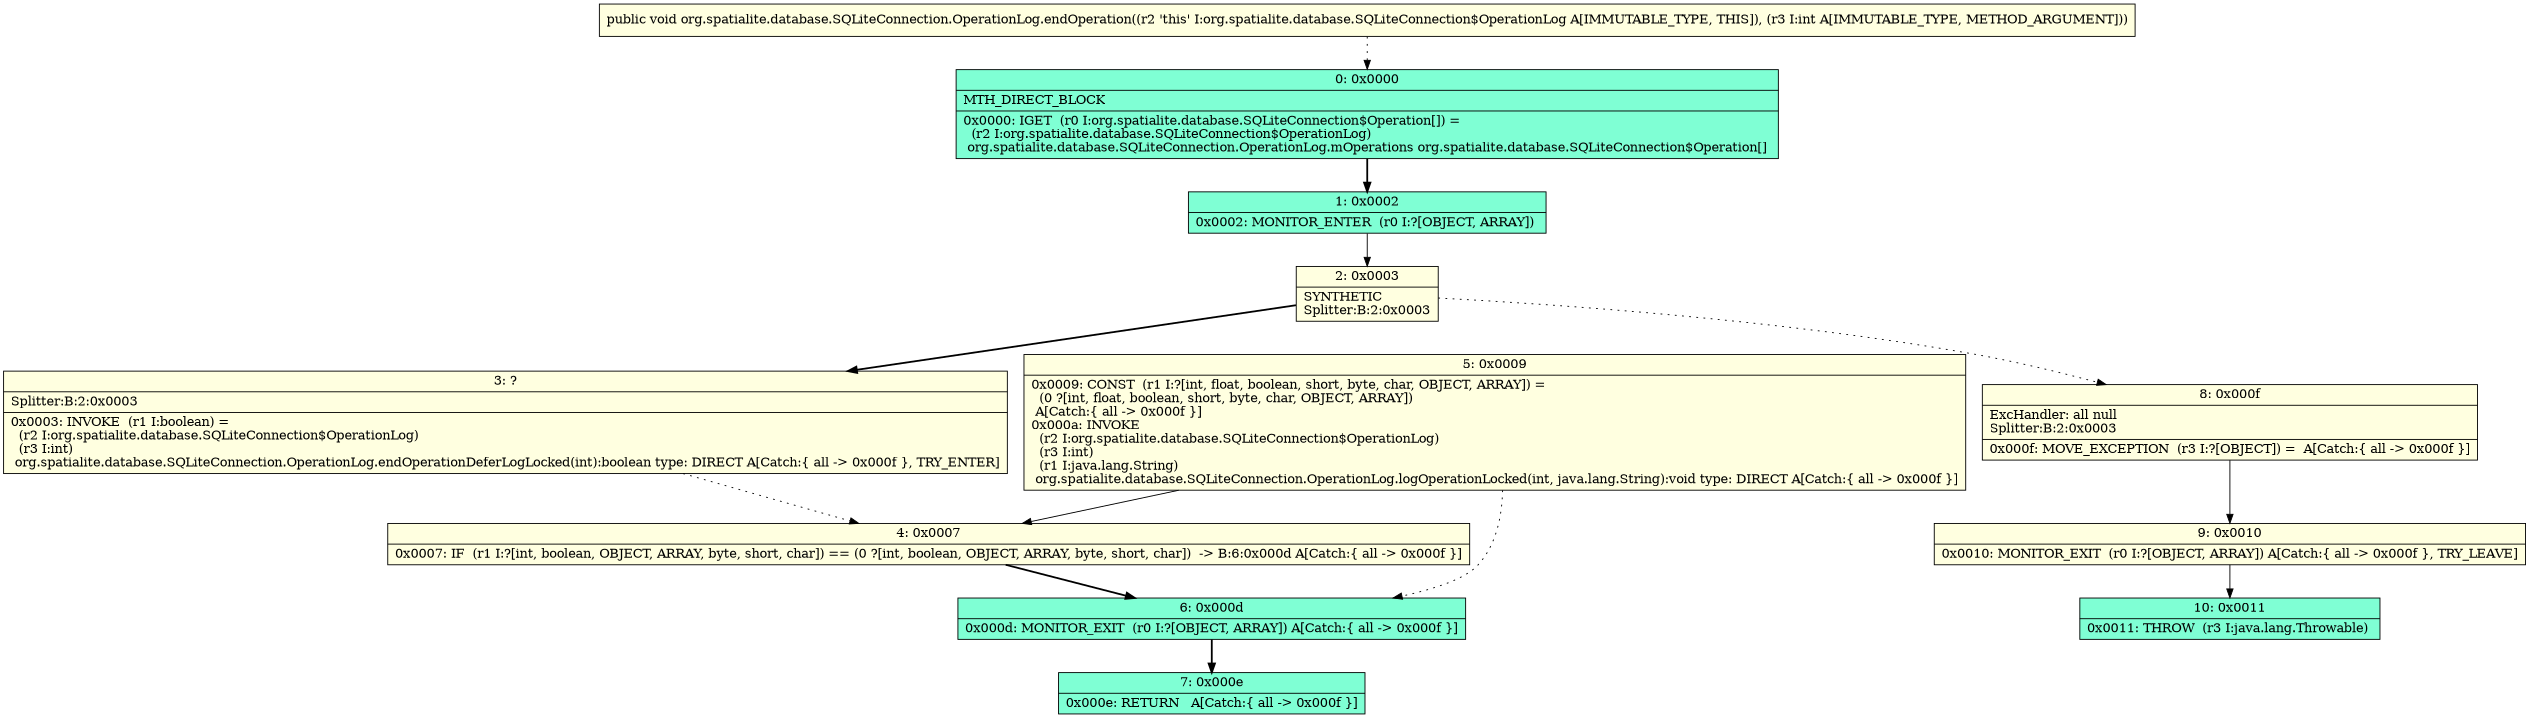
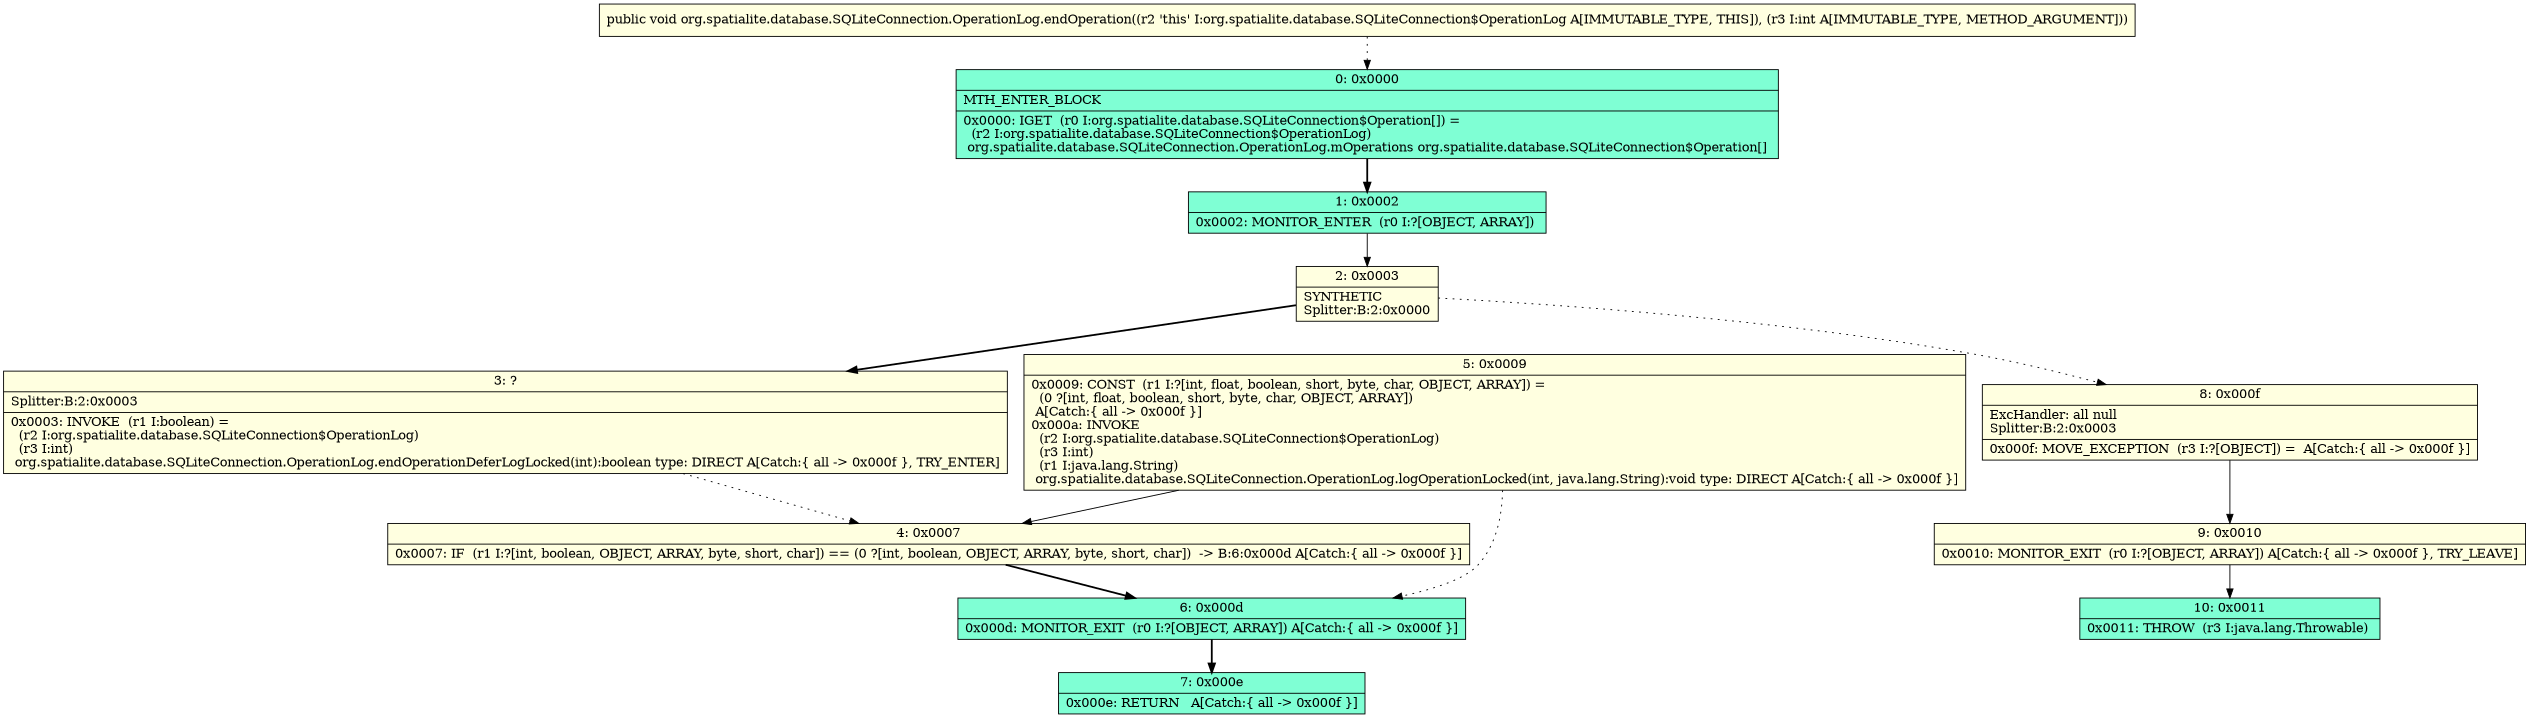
  digraph {
    fontname="DejaVu Serif"
    node [fillcolor=lightyellow fontname="DejaVu Serif" shape=record style=filled]
    edge [fontname="DejaVu Serif" style=bold]
-   n1 [fillcolor=aquamarine label="{0\:\ 0x0000|MTH_DIRECT_BLOCK\l|0x0000: IGET  (r0 I:org.spatialite.database.SQLiteConnection$Operation[]) = \l  (r2 I:org.spatialite.database.SQLiteConnection$OperationLog)\l org.spatialite.database.SQLiteConnection.OperationLog.mOperations org.spatialite.database.SQLiteConnection$Operation[] \l}"]
+   n1 [fillcolor=aquamarine label="{0\:\ 0x0000|MTH_ENTER_BLOCK\l|0x0000: IGET  (r0 I:org.spatialite.database.SQLiteConnection$Operation[]) = \l  (r2 I:org.spatialite.database.SQLiteConnection$OperationLog)\l org.spatialite.database.SQLiteConnection.OperationLog.mOperations org.spatialite.database.SQLiteConnection$Operation[] \l}"]
    n2 [fillcolor=aquamarine label="{1\:\ 0x0002|0x0002: MONITOR_ENTER  (r0 I:?[OBJECT, ARRAY]) \l}"]
-   n3 [label="{2\:\ 0x0003|SYNTHETIC\lSplitter:B:2:0x0003\l}"]
+   n3 [label="{2\:\ 0x0003|SYNTHETIC\lSplitter:B:2:0x0000\l}"]
    n4 [label="{3\:\ ?|Splitter:B:2:0x0003\l|0x0003: INVOKE  (r1 I:boolean) = \l  (r2 I:org.spatialite.database.SQLiteConnection$OperationLog)\l  (r3 I:int)\l org.spatialite.database.SQLiteConnection.OperationLog.endOperationDeferLogLocked(int):boolean type: DIRECT A[Catch:\{ all \-\> 0x000f \}, TRY_ENTER]\l}"]
    n5 [label="{8\:\ 0x000f|ExcHandler: all null\lSplitter:B:2:0x0003\l|0x000f: MOVE_EXCEPTION  (r3 I:?[OBJECT]) =  A[Catch:\{ all \-\> 0x000f \}]\l}"]
    n6 [label="{4\:\ 0x0007|0x0007: IF  (r1 I:?[int, boolean, OBJECT, ARRAY, byte, short, char]) == (0 ?[int, boolean, OBJECT, ARRAY, byte, short, char])  \-\> B:6:0x000d A[Catch:\{ all \-\> 0x000f \}]\l}"]
    n7 [label="{9\:\ 0x0010|0x0010: MONITOR_EXIT  (r0 I:?[OBJECT, ARRAY]) A[Catch:\{ all \-\> 0x000f \}, TRY_LEAVE]\l}"]
    n8 [fillcolor=aquamarine label="{6\:\ 0x000d|0x000d: MONITOR_EXIT  (r0 I:?[OBJECT, ARRAY]) A[Catch:\{ all \-\> 0x000f \}]\l}"]
    n9 [label="{5\:\ 0x0009|0x0009: CONST  (r1 I:?[int, float, boolean, short, byte, char, OBJECT, ARRAY]) = \l  (0 ?[int, float, boolean, short, byte, char, OBJECT, ARRAY])\l A[Catch:\{ all \-\> 0x000f \}]\l0x000a: INVOKE  \l  (r2 I:org.spatialite.database.SQLiteConnection$OperationLog)\l  (r3 I:int)\l  (r1 I:java.lang.String)\l org.spatialite.database.SQLiteConnection.OperationLog.logOperationLocked(int, java.lang.String):void type: DIRECT A[Catch:\{ all \-\> 0x000f \}]\l}"]
    n10 [fillcolor=aquamarine label="{7\:\ 0x000e|0x000e: RETURN   A[Catch:\{ all \-\> 0x000f \}]\l}"]
    n11 [fillcolor=aquamarine label="{10\:\ 0x0011|0x0011: THROW  (r3 I:java.lang.Throwable) \l}"]
    n12 [label="{public void org.spatialite.database.SQLiteConnection.OperationLog.endOperation((r2 'this' I:org.spatialite.database.SQLiteConnection$OperationLog A[IMMUTABLE_TYPE, THIS]), (r3 I:int A[IMMUTABLE_TYPE, METHOD_ARGUMENT])) }"]
    n1 -> n2
    n2 -> n3 [style=solid]
    n3 -> n4
    n3 -> n5 [style=dotted]
    n4 -> n6 [style=dotted]
    n5 -> n7 [style=solid]
    n6 -> n8
    n7 -> n11 [style=solid]
    n8 -> n10
    n9 -> n6 [style=solid]
    n9 -> n8 [style=dotted]
    n12 -> n1 [style=dotted]
  }
